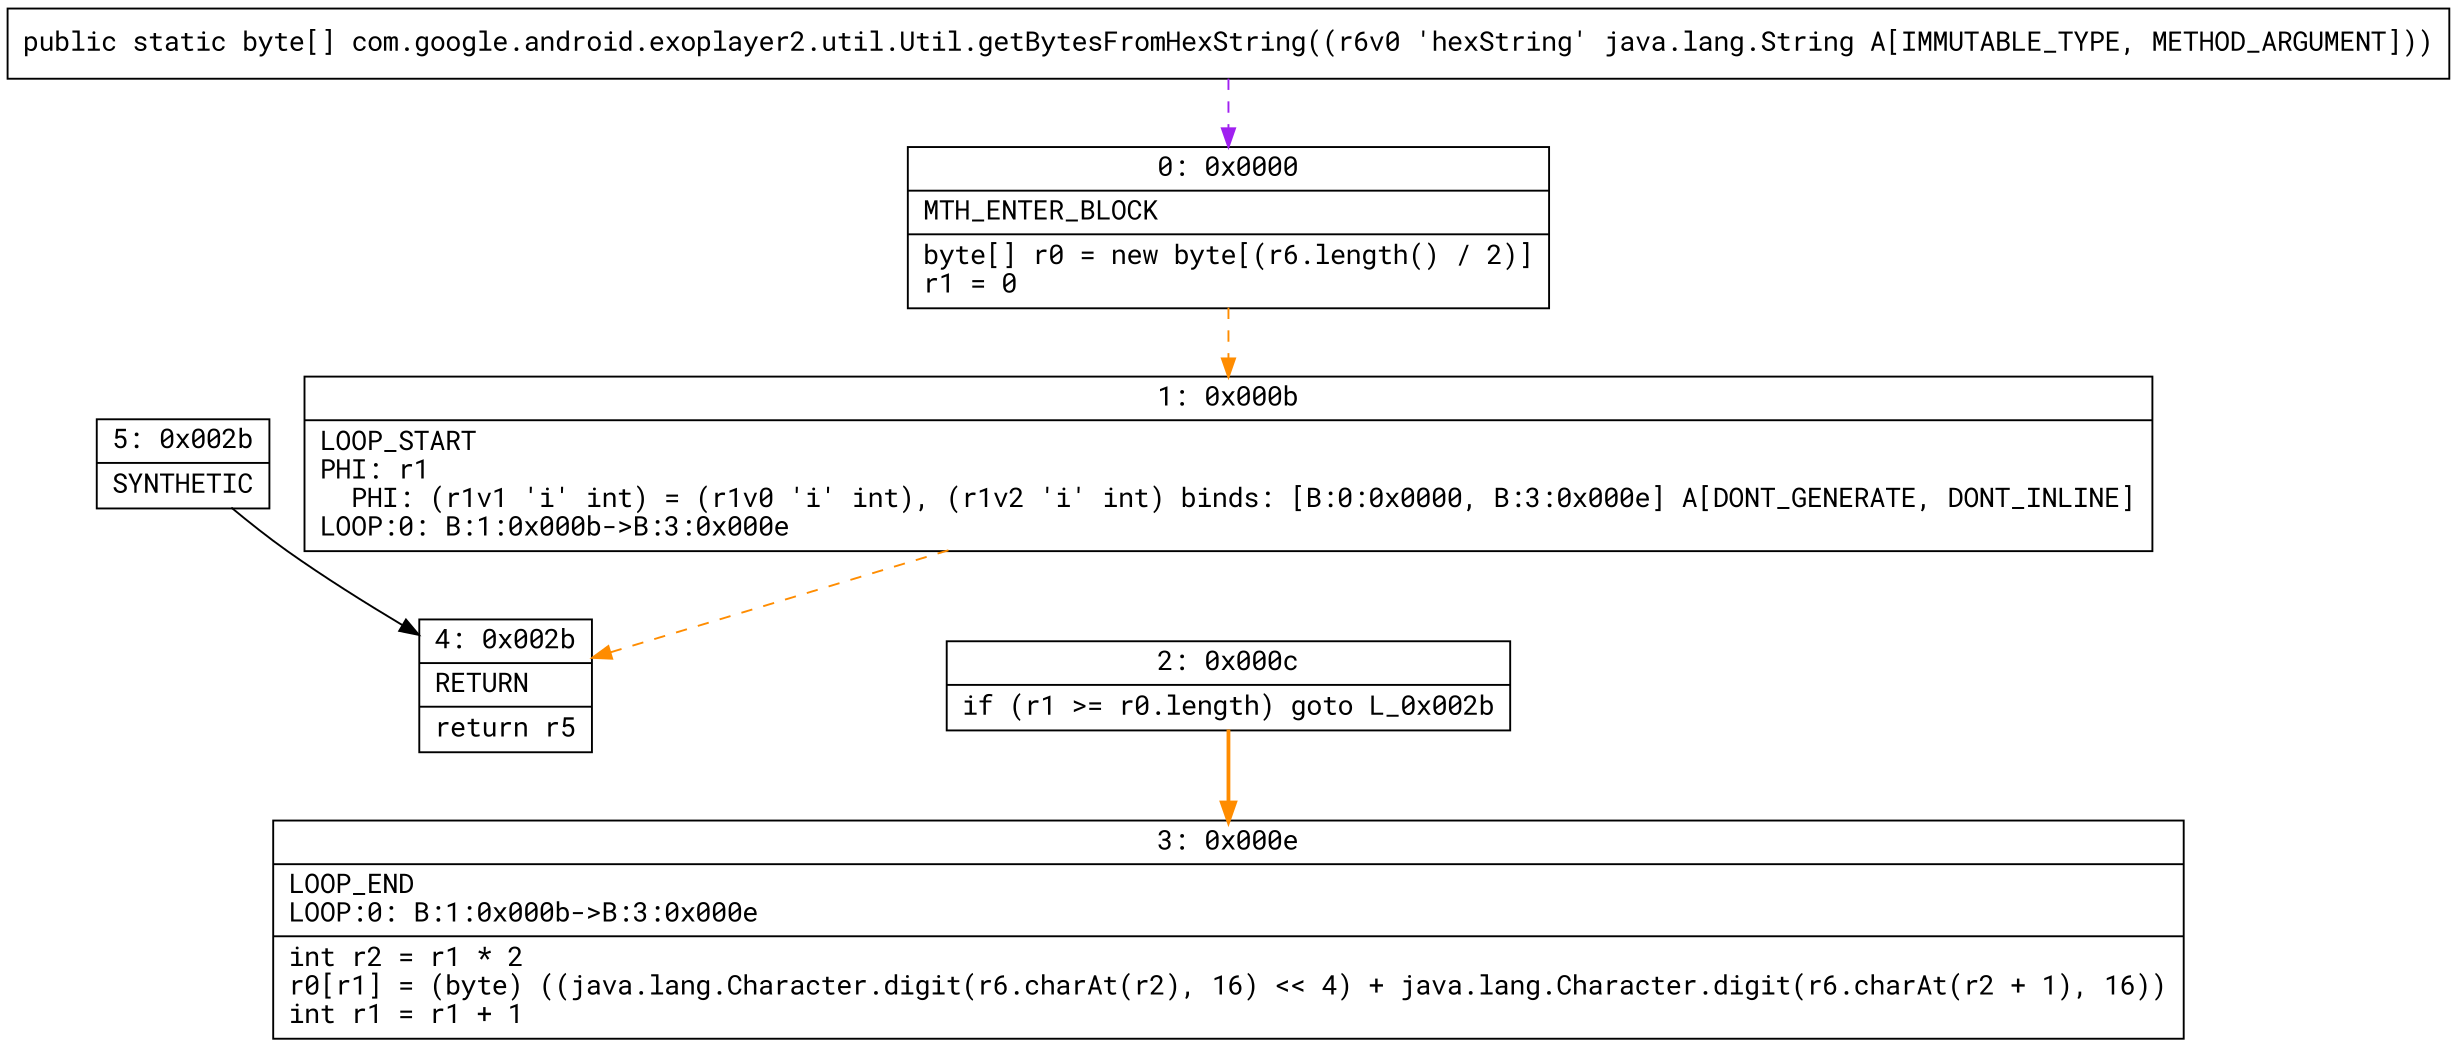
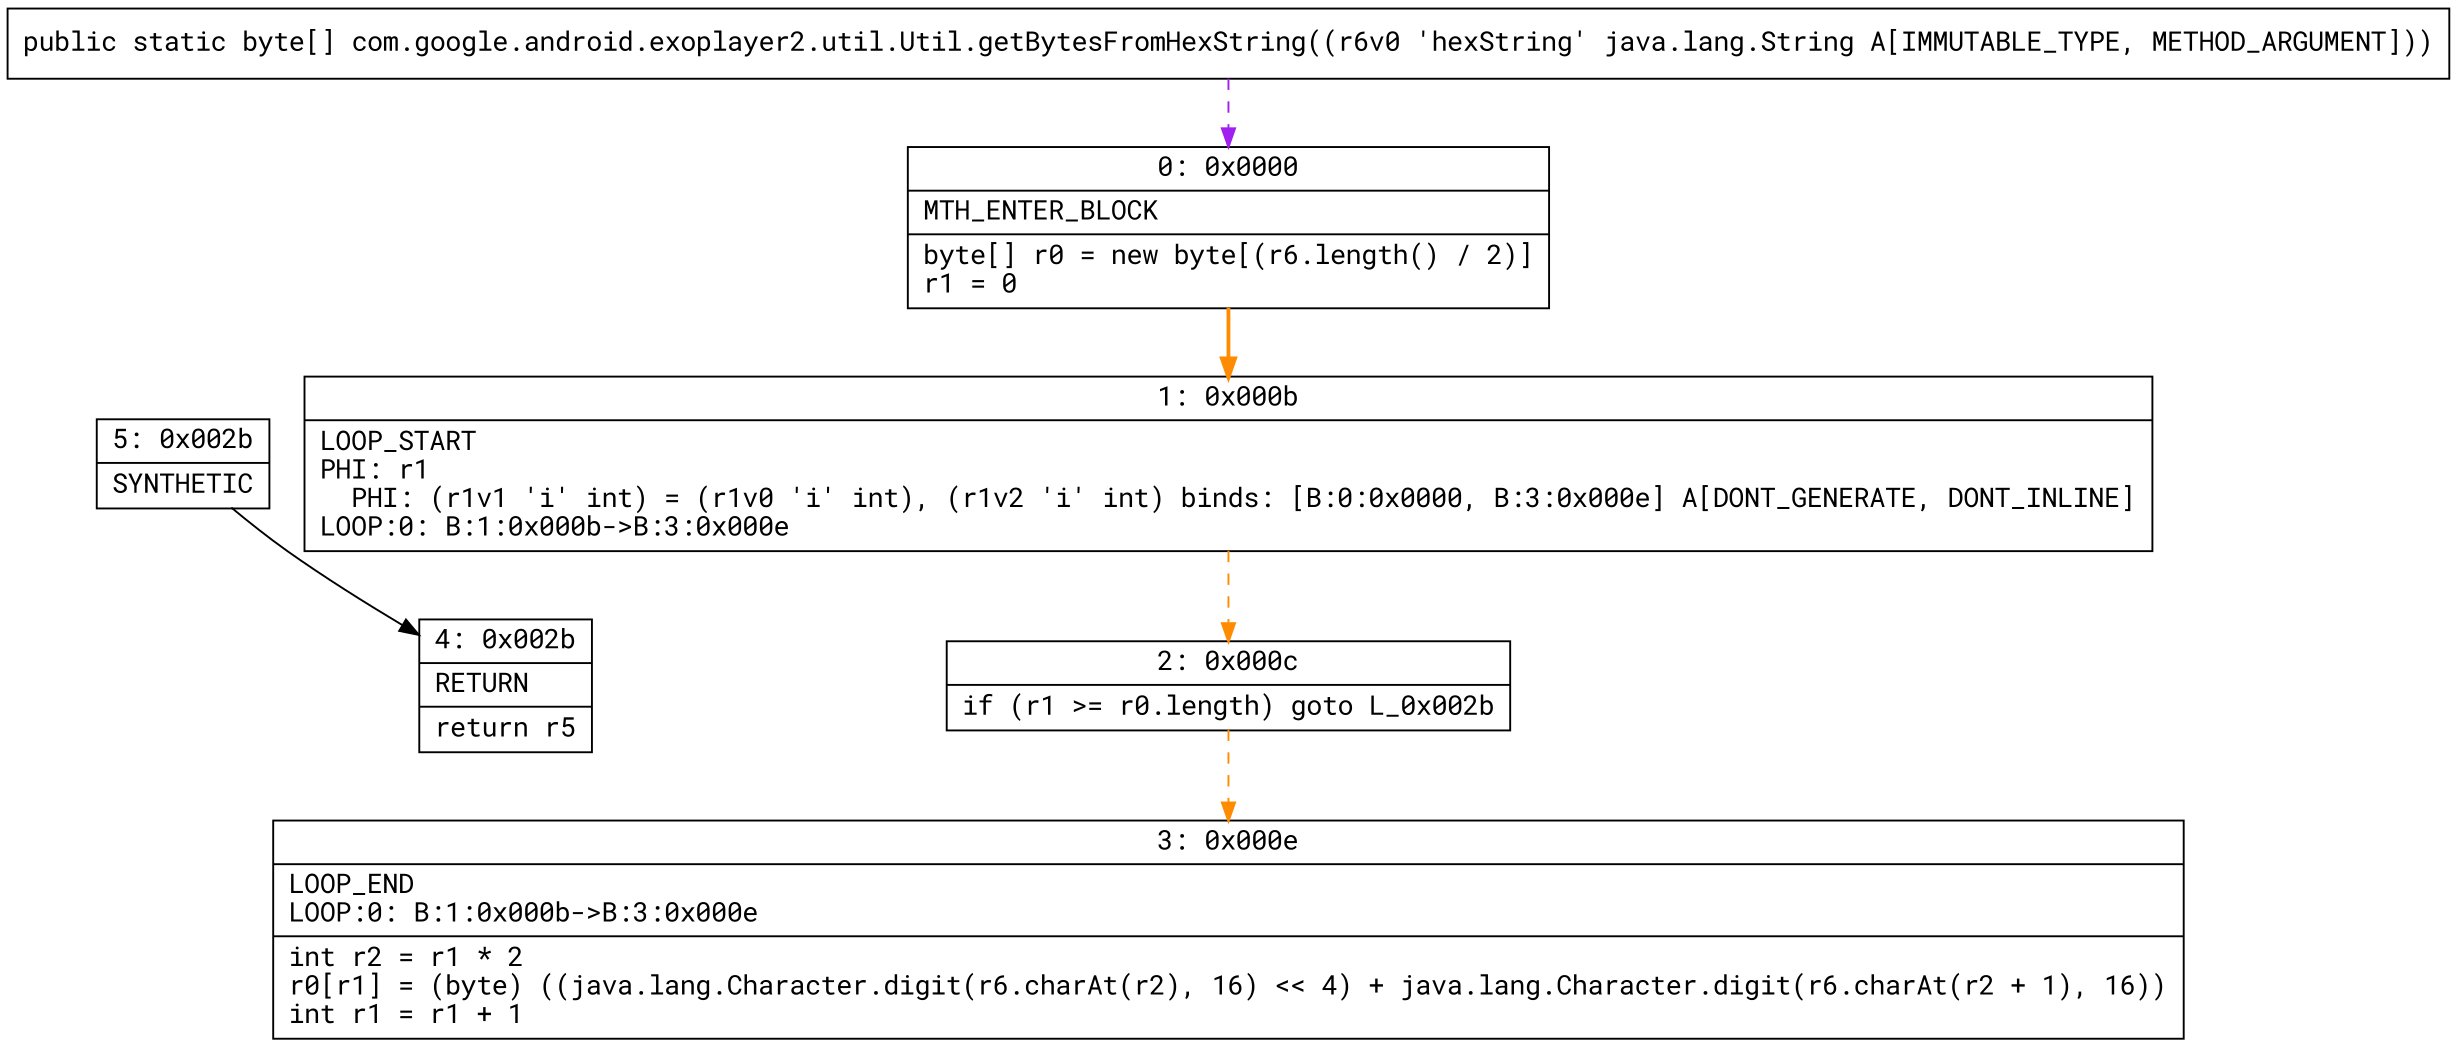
  digraph {
    fontname="Roboto Mono"
    node [fontname="Roboto Mono" shape=record]
    edge [color=darkorange fontname="Roboto Mono" style=bold]
    n1 [label="{0\:\ 0x0000|MTH_ENTER_BLOCK\l|byte[] r0 = new byte[(r6.length() \/ 2)]\lr1 = 0\l}"]
    n2 [label="{1\:\ 0x000b|LOOP_START\lPHI: r1 \l  PHI: (r1v1 'i' int) = (r1v0 'i' int), (r1v2 'i' int) binds: [B:0:0x0000, B:3:0x000e] A[DONT_GENERATE, DONT_INLINE]\lLOOP:0: B:1:0x000b\-\>B:3:0x000e\l}"]
    n3 [label="{2\:\ 0x000c|if (r1 \>= r0.length) goto L_0x002b\l}"]
    n4 [label="{3\:\ 0x000e|LOOP_END\lLOOP:0: B:1:0x000b\-\>B:3:0x000e\l|int r2 = r1 * 2\lr0[r1] = (byte) ((java.lang.Character.digit(r6.charAt(r2), 16) \<\< 4) + java.lang.Character.digit(r6.charAt(r2 + 1), 16))\lint r1 = r1 + 1\l}"]
    n5 [label="{5\:\ 0x002b|SYNTHETIC\l}"]
    n6 [label="{4\:\ 0x002b|RETURN\l|return r5\l}"]
    n7 [label="{public static byte[] com.google.android.exoplayer2.util.Util.getBytesFromHexString((r6v0 'hexString' java.lang.String A[IMMUTABLE_TYPE, METHOD_ARGUMENT])) }"]
-   n1 -> n2 [style=dashed]
-   n2 -> n6 [style=dashed]
-   n3 -> n4
+   n1 -> n2
+   n2 -> n3 [style=dashed]
+   n3 -> n4 [style=dashed]
    n5 -> n6 [color=black style=solid]
    n7 -> n1 [color=purple style=dashed]
  }
